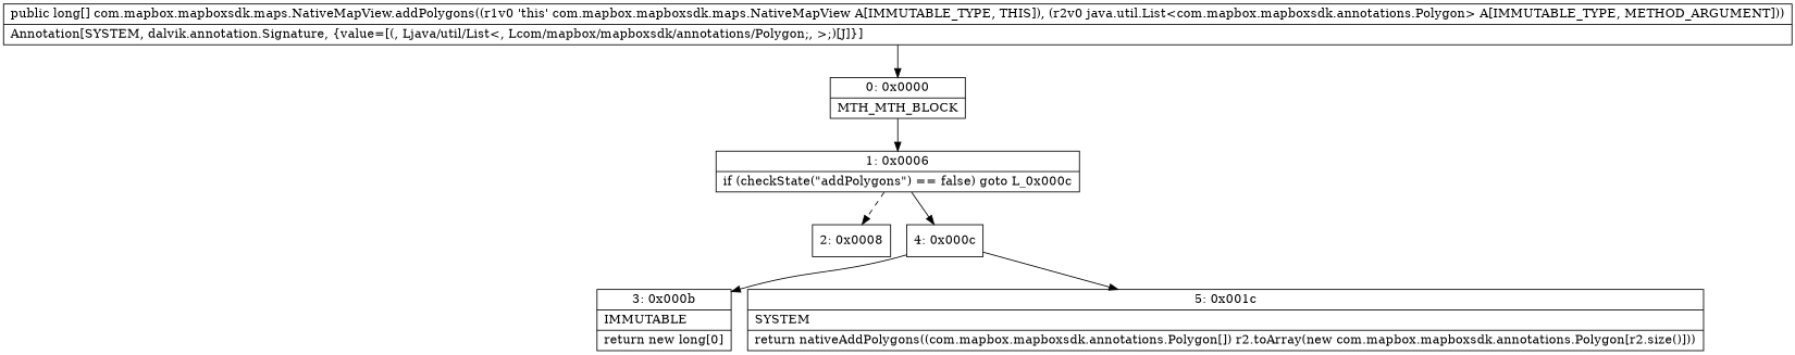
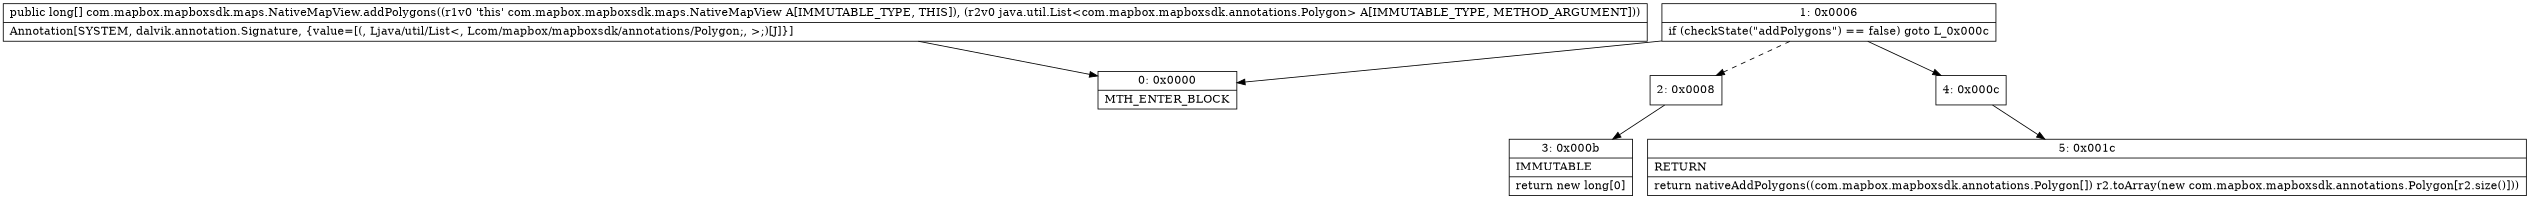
  digraph {
    node [shape=record]
-   n1 [label="{0\:\ 0x0000|MTH_MTH_BLOCK\l}"]
+   n1 [label="{0\:\ 0x0000|MTH_ENTER_BLOCK\l}"]
    n2 [label="{1\:\ 0x0006|if (checkState(\"addPolygons\") == false) goto L_0x000c\l}"]
    n3 [label="{2\:\ 0x0008}"]
    n4 [label="{4\:\ 0x000c}"]
    n5 [label="{3\:\ 0x000b|IMMUTABLE\l|return new long[0]\l}"]
-   n6 [label="{5\:\ 0x001c|SYSTEM\l|return nativeAddPolygons((com.mapbox.mapboxsdk.annotations.Polygon[]) r2.toArray(new com.mapbox.mapboxsdk.annotations.Polygon[r2.size()]))\l}"]
+   n6 [label="{5\:\ 0x001c|RETURN\l|return nativeAddPolygons((com.mapbox.mapboxsdk.annotations.Polygon[]) r2.toArray(new com.mapbox.mapboxsdk.annotations.Polygon[r2.size()]))\l}"]
    n7 [label="{public long[] com.mapbox.mapboxsdk.maps.NativeMapView.addPolygons((r1v0 'this' com.mapbox.mapboxsdk.maps.NativeMapView A[IMMUTABLE_TYPE, THIS]), (r2v0 java.util.List\<com.mapbox.mapboxsdk.annotations.Polygon\> A[IMMUTABLE_TYPE, METHOD_ARGUMENT]))  | Annotation[SYSTEM, dalvik.annotation.Signature, \{value=[(, Ljava\/util\/List\<, Lcom\/mapbox\/mapboxsdk\/annotations\/Polygon;, \>;)[J]\}]\l}"]
-   n1 -> n2
+   n2 -> n1
    n2 -> n3 [style=dashed]
    n2 -> n4
-   n4 -> n5
+   n3 -> n5
    n4 -> n6
    n7 -> n1
  }
